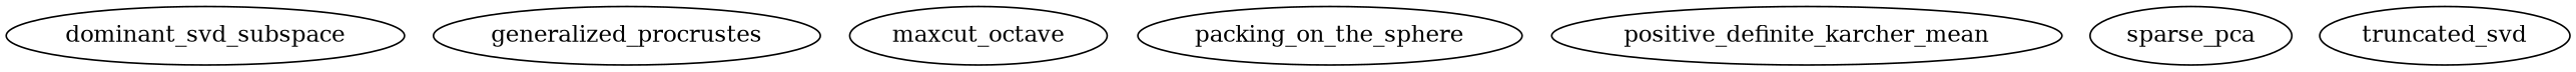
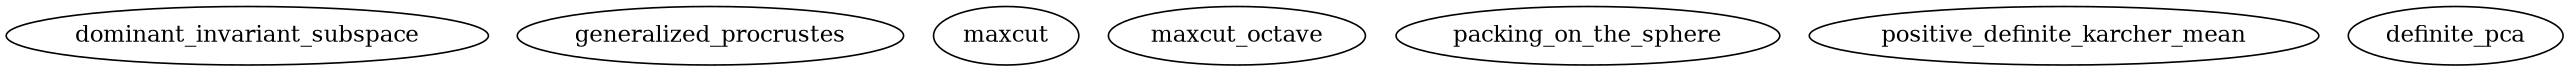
  digraph {
-   dominant_invariant_subspace [label=dominant_svd_subspace]
+   dominant_invariant_subspace
    generalized_procrustes
+   maxcut
    maxcut_octave
    packing_on_the_sphere
    positive_definite_karcher_mean
-   sparse_pca
-   truncated_svd
+   sparse_pca [label=definite_pca]
  }
